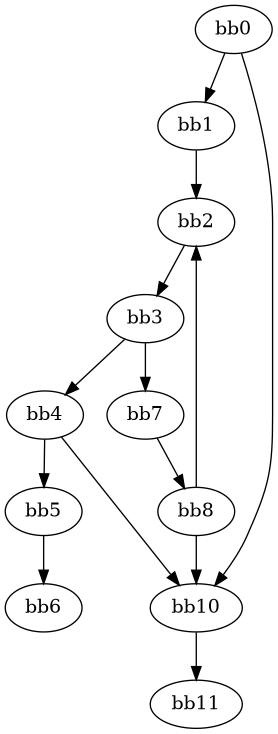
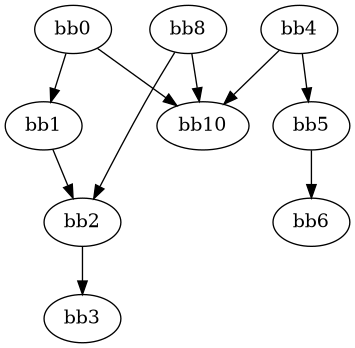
  digraph {
    n1 [label="bb0\l"]
    n2 [label="bb1\l"]
    n3 [label="bb10\l"]
    n4 [label="bb2\l"]
-   n5 [label="bb11\l"]
    n6 [label="bb3\l"]
    n7 [label="bb4\l"]
-   n8 [label="bb7\l"]
    n9 [label="bb8\l"]
    n10 [label="bb5\l"]
    n11 [label="bb6\l"]
    n1 -> n2
    n1 -> n3
    n2 -> n4
-   n3 -> n5
    n4 -> n6
-   n6 -> n7
-   n6 -> n8
    n7 -> n3
    n7 -> n10
-   n8 -> n9
    n9 -> n3
    n9 -> n4
    n10 -> n11
  }
